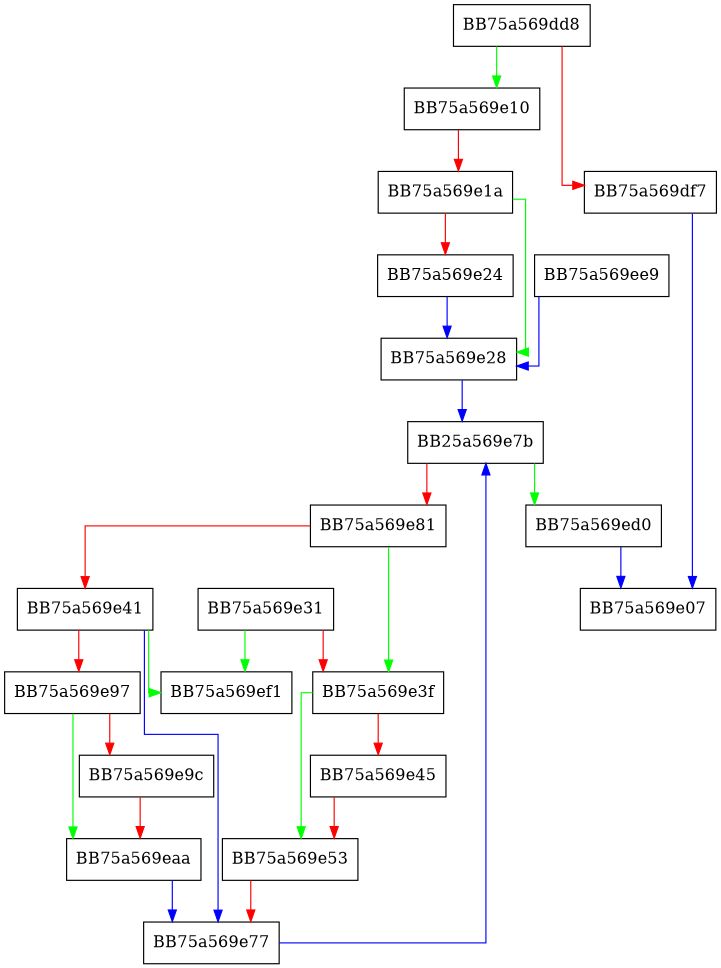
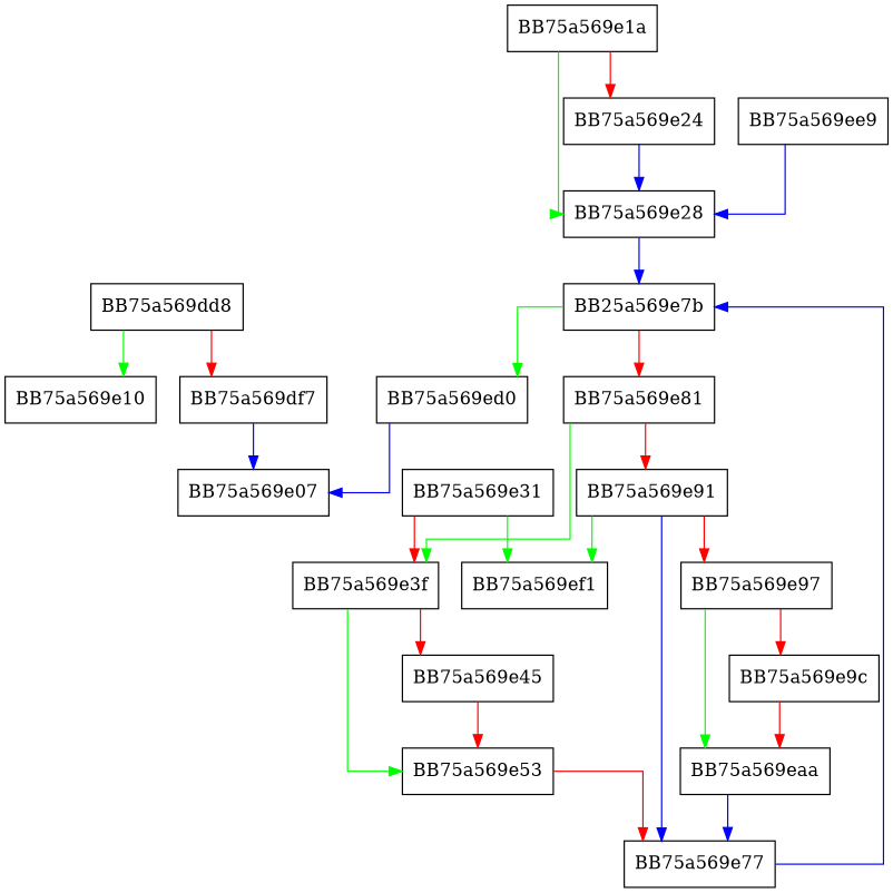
  digraph {
    splines=ortho
    node [shape=box]
    edge [color=red]
    BB75a569dd8
    BB75a569e10
    BB75a569df7
    BB75a569e1a
    BB75a569e07
    BB75a569e28
    BB75a569e24
    n8 [label=BB25a569e7b]
    BB75a569ee9
    BB75a569ed0
    BB75a569e81
    BB75a569e3f
-   BB75a569e91 [label=BB75a569e41]
+   BB75a569e91
    BB75a569e31
    BB75a569ef1
    BB75a569e53
    BB75a569e45
    BB75a569e77
    BB75a569e97
    BB75a569eaa
    BB75a569e9c
    BB75a569dd8 -> BB75a569e10 [color=green]
    BB75a569dd8 -> BB75a569df7
-   BB75a569e10 -> BB75a569e1a
    BB75a569df7 -> BB75a569e07 [color=blue]
    BB75a569e1a -> BB75a569e28 [color=green]
    BB75a569e1a -> BB75a569e24
    BB75a569e28 -> n8 [color=blue]
    BB75a569e24 -> BB75a569e28 [color=blue]
    n8 -> BB75a569ed0 [color=green]
    n8 -> BB75a569e81
    BB75a569ee9 -> BB75a569e28 [color=blue]
    BB75a569ed0 -> BB75a569e07 [color=blue]
    BB75a569e81 -> BB75a569e3f [color=green]
    BB75a569e81 -> BB75a569e91
    BB75a569e3f -> BB75a569e53 [color=green]
    BB75a569e3f -> BB75a569e45
    BB75a569e91 -> BB75a569ef1 [color=green]
    BB75a569e91 -> BB75a569e77 [color=blue]
    BB75a569e91 -> BB75a569e97
    BB75a569e31 -> BB75a569e3f
    BB75a569e31 -> BB75a569ef1 [color=green]
    BB75a569e53 -> BB75a569e77
    BB75a569e45 -> BB75a569e53
    BB75a569e77 -> n8 [color=blue]
    BB75a569e97 -> BB75a569eaa [color=green]
    BB75a569e97 -> BB75a569e9c
    BB75a569eaa -> BB75a569e77 [color=blue]
    BB75a569e9c -> BB75a569eaa
  }
